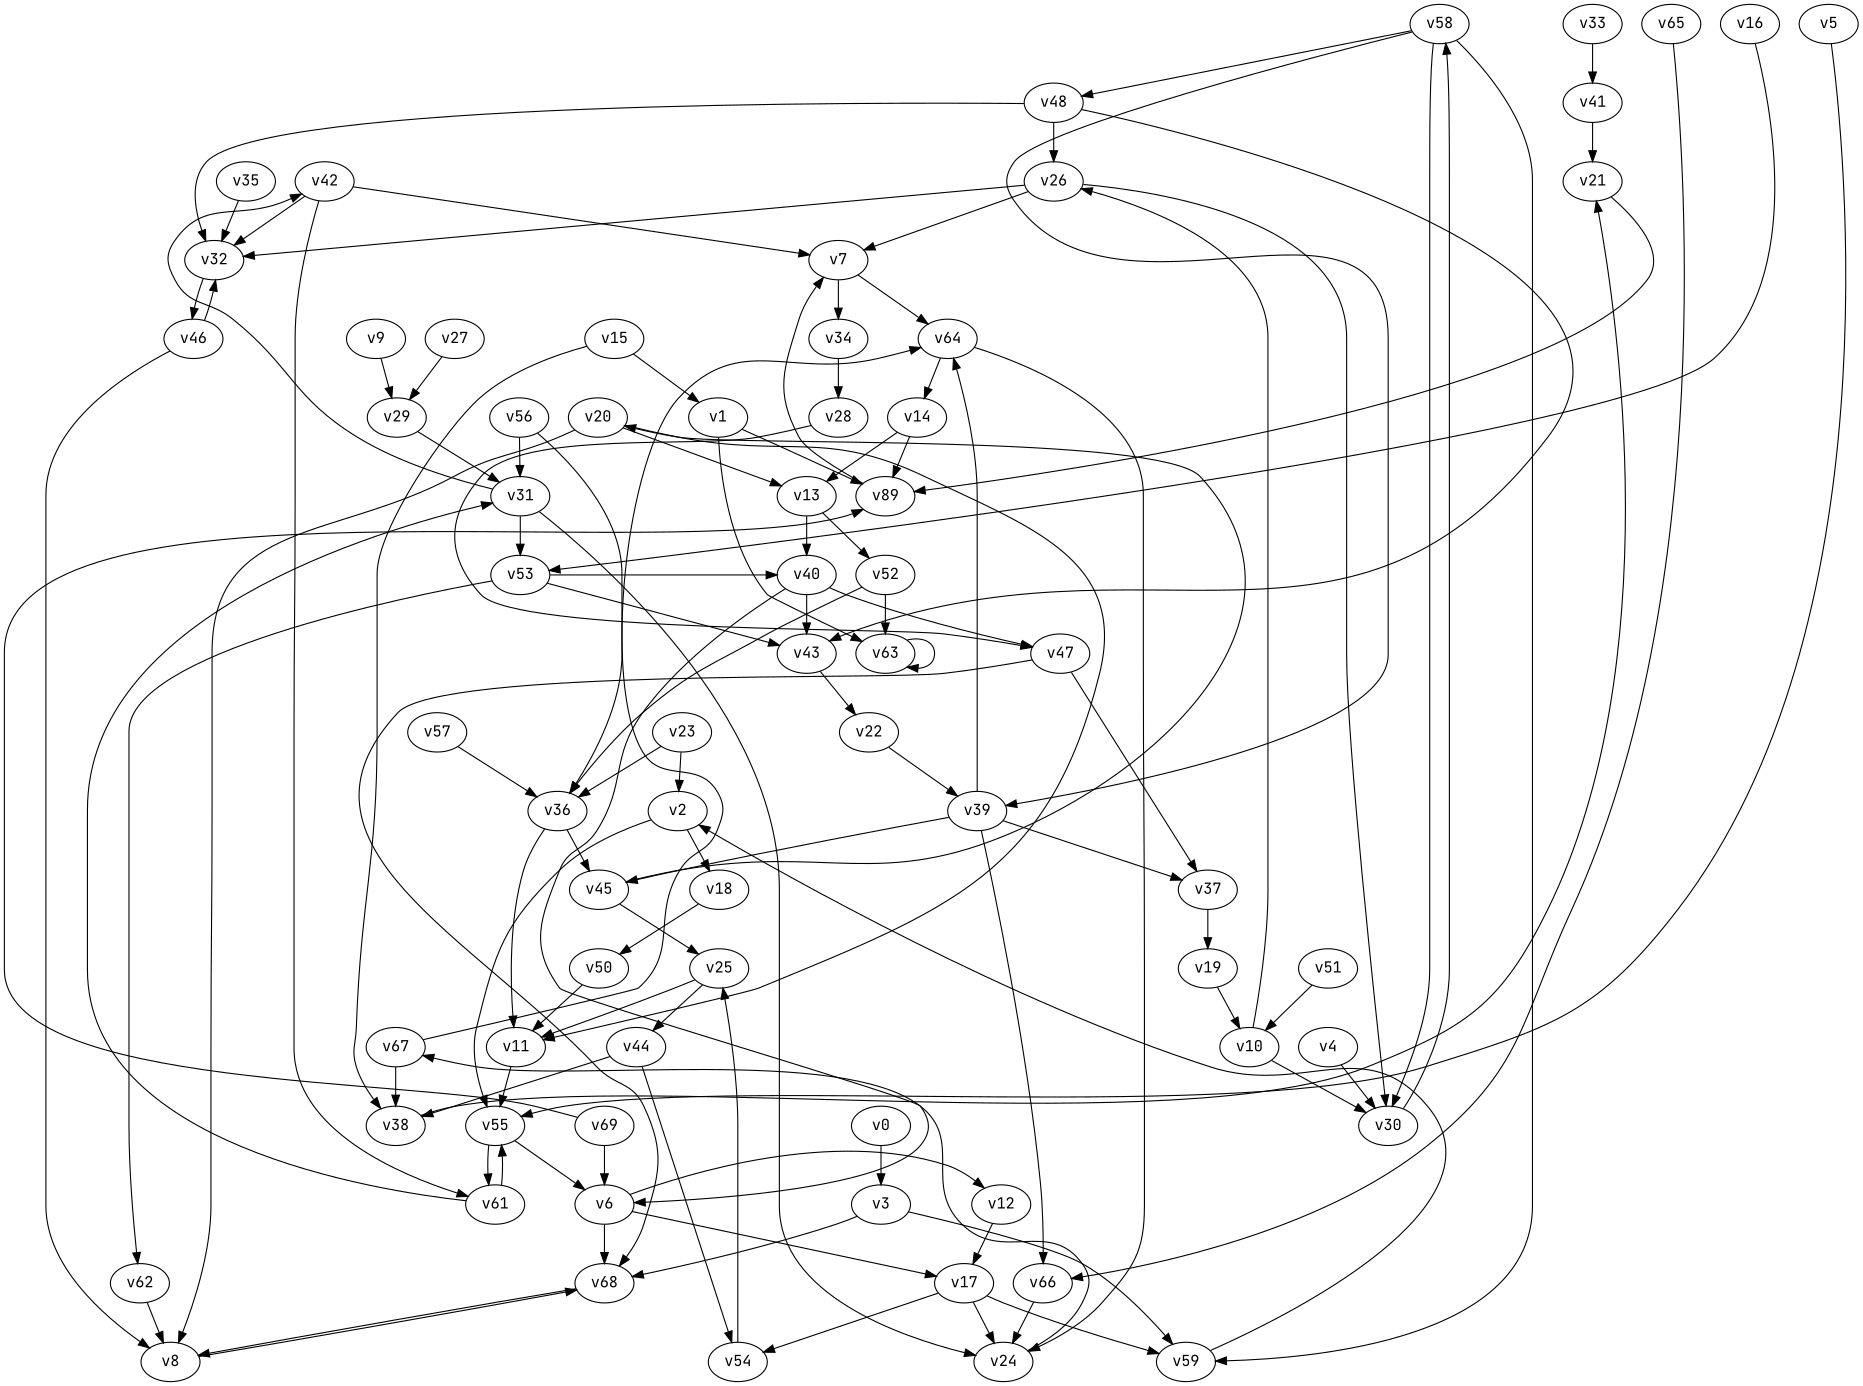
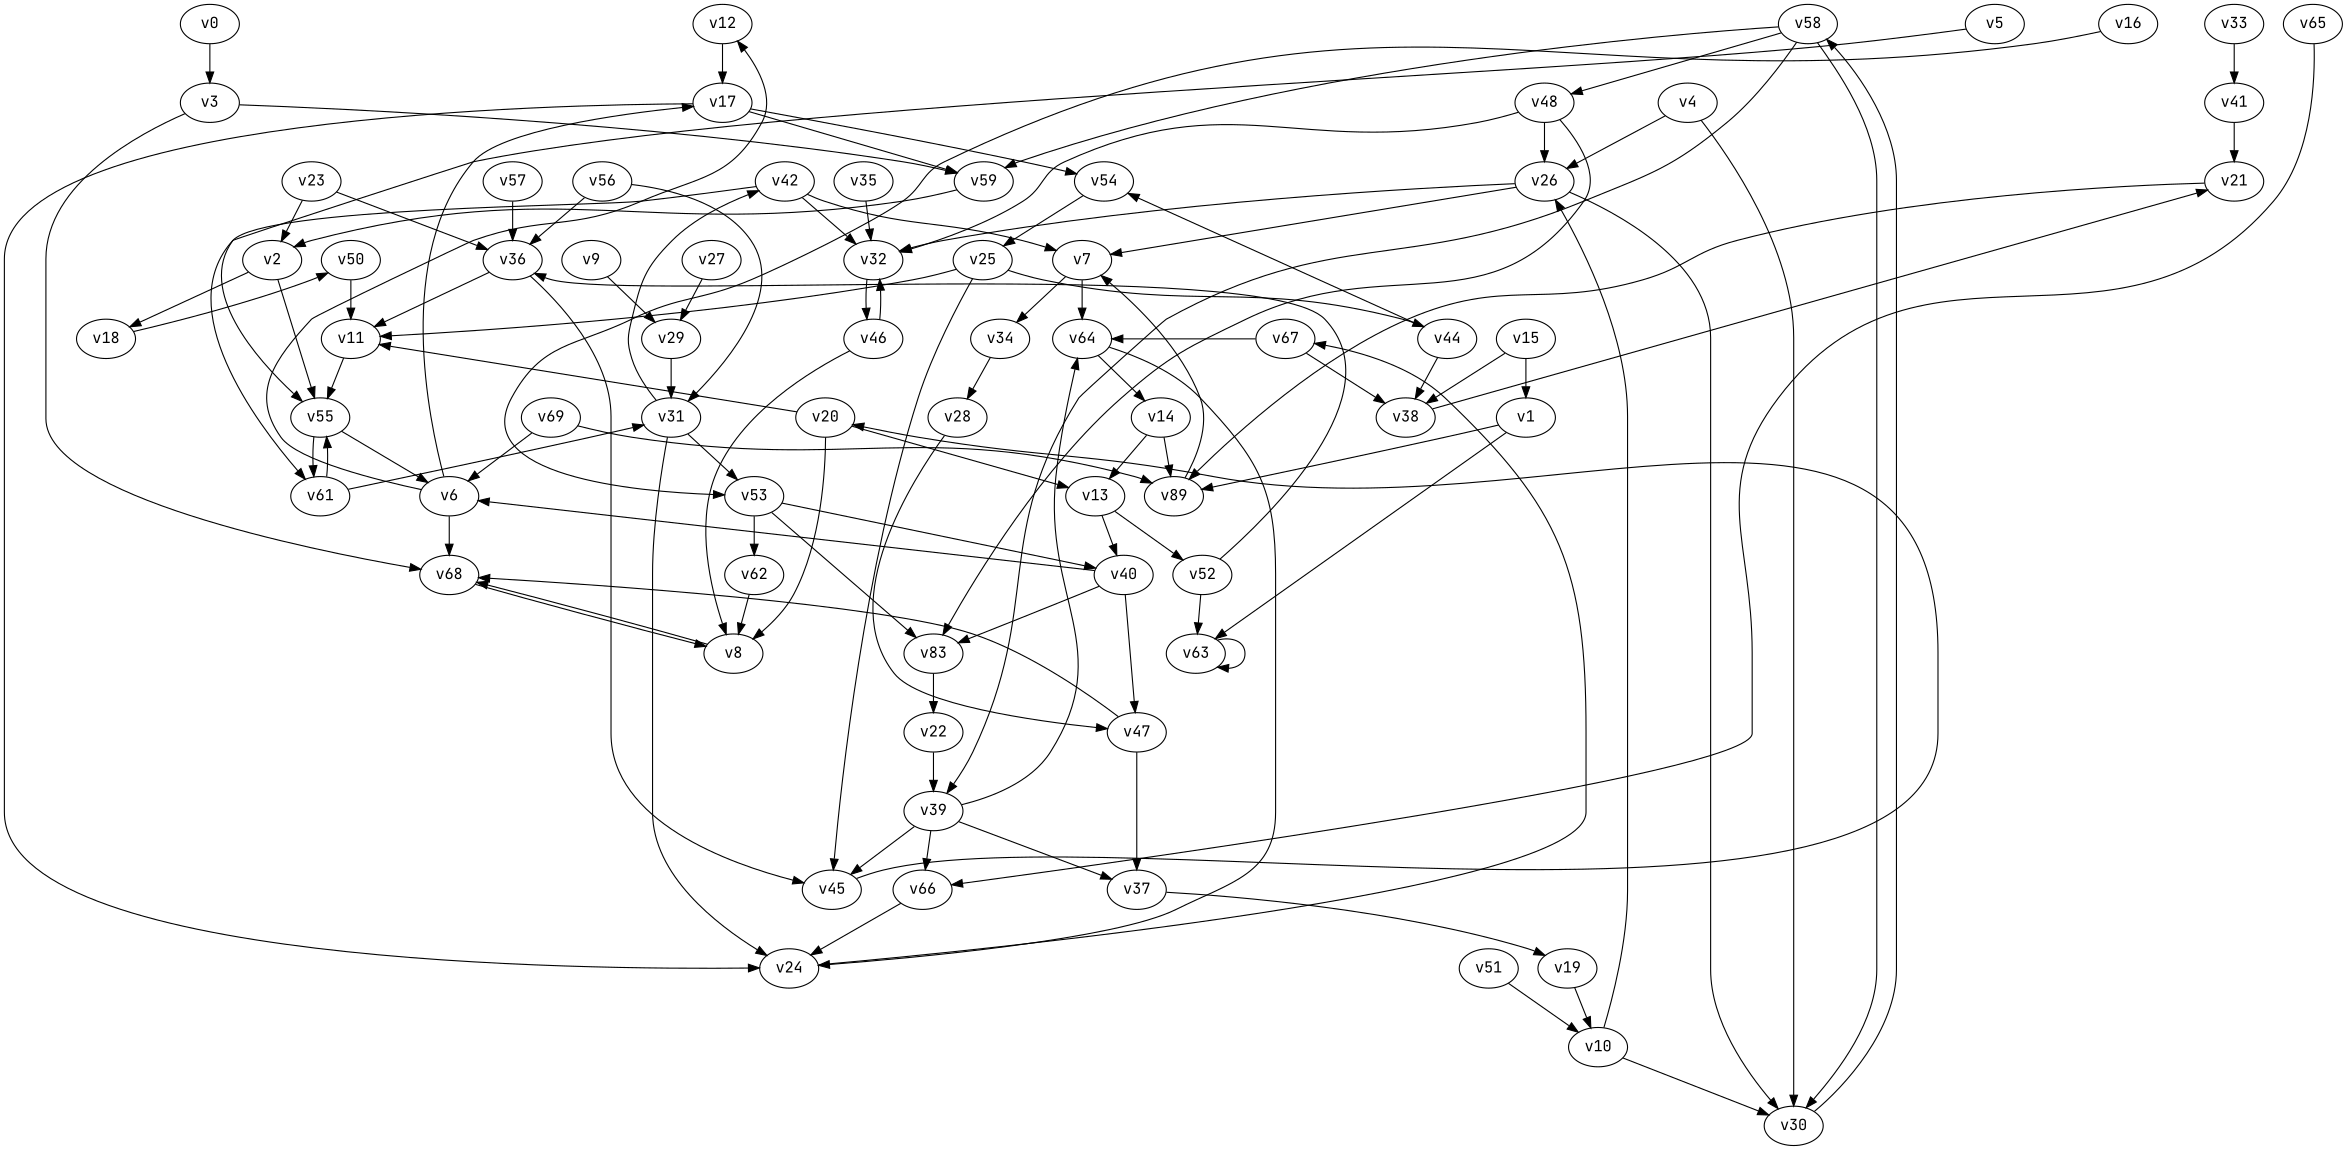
  digraph {
    fontname="JetBrains Mono"
    node [fontname="JetBrains Mono" player=0]
    edge [fontname="JetBrains Mono"]
    v0 [player=1]
    v3
    v59
    v68
    n5 [label=v89]
    v1
    v63 [player=1]
    v7 [player=1]
    v2 [player=1]
    v18 [player=1]
    v55 [player=1]
    v50 [player=1]
    v6
    v61 [player=1]
    v8
    v26 [player=1]
    v4
    v30
    v32
    v58 [player=1]
    v5
    v12 [player=1]
    v17
    v24
    v54
    v34 [player=1]
    v64 [player=1]
    v28 [player=1]
    v14
    v29 [player=1]
    v9
    v31 [player=1]
    v10
    v11
    v13
    v40
    v52 [player=1]
    v47 [player=1]
-   v43
+   v43 [label=v83]
    v36 [player=1]
    v15 [player=1]
    v38
    v21
    v16
    v53
    v62 [player=1]
    v67 [player=1]
    v25
    v19
    v20 [player=1]
    v22
    v39
    v45 [player=1]
    v37 [player=1]
    v66
    v23
    v44 [player=1]
    v46
    v27
    v42 [player=1]
    v48 [player=1]
    v33 [player=1]
    v41
    v35 [player=1]
    v51
    v56
    v57 [player=1]
    v65 [player=1]
    v69
    v0 -> v3
    v3 -> v59
    v3 -> v68
    v59 -> v2 [constraint="t mod 4 == 1"]
    v68 -> v8
    n5 -> v7
    v1 -> n5
    v1 -> v63
    v63 -> v63
    v7 -> v34
    v7 -> v64
    v2 -> v18
    v2 -> v55
    v18 -> v50 [constraint="t < 10"]
    v55 -> v6
    v55 -> v61
    v50 -> v11
    v6 -> v68
    v6 -> v12 [constraint="t mod 3 == 2"]
    v6 -> v17
    v61 -> v55
    v61 -> v31 [constraint="t < 6"]
    v8 -> v68 [constraint="t >= 3"]
    v26 -> v7
    v26 -> v30
    v26 -> v32
+   v4 -> v26
    v4 -> v30
    v30 -> v58
    v32 -> v46
    v58 -> v59
    v58 -> v30
    v58 -> v39 [constraint="t < 7"]
    v58 -> v48
    v5 -> v55 [constraint="t < 15"]
    v12 -> v17
    v17 -> v59
    v17 -> v24
    v17 -> v54
    v24 -> v67 [constraint="t >= 3"]
    v54 -> v25
    v34 -> v28
    v64 -> v24
    v64 -> v14
    v28 -> v47 [constraint="t >= 3"]
    v14 -> n5
    v14 -> v13
    v29 -> v31
    v9 -> v29
    v31 -> v24
    v31 -> v53
    v31 -> v42 [constraint="t < 11"]
    v10 -> v26
    v10 -> v30
    v11 -> v55
    v13 -> v40
    v13 -> v52
    v40 -> v6 [constraint="t < 10"]
    v40 -> v47
    v40 -> v43
    v52 -> v63
    v52 -> v36 [constraint="t mod 4 == 3"]
    v47 -> v68 [constraint="t >= 5"]
    v47 -> v37
    v43 -> v22
    v36 -> v11
    v36 -> v45
    v15 -> v1
    v15 -> v38
    v38 -> v21 [constraint="t < 13"]
    v21 -> n5 [constraint="t >= 4"]
    v16 -> v53 [constraint="t < 15"]
    v53 -> v40 [constraint="t mod 4 == 0"]
    v53 -> v43
    v53 -> v62
    v62 -> v8
    v67 -> v64 [constraint="t >= 5"]
    v67 -> v38
    v25 -> v11
-   v45 -> v25
+   v25 -> v45
    v25 -> v44
    v19 -> v10
    v20 -> v8
    v20 -> v11 [constraint="t mod 4 == 1"]
    v20 -> v13
    v22 -> v39
    v39 -> v64
    v39 -> v45
    v39 -> v37
    v39 -> v66
    v45 -> v20 [constraint="t mod 5 == 3"]
    v37 -> v19
    v66 -> v24
    v23 -> v2
    v23 -> v36
    v44 -> v54
    v44 -> v38
    v46 -> v8
    v46 -> v32
    v27 -> v29
    v42 -> v7
    v42 -> v61
    v42 -> v32
    v48 -> v26
    v48 -> v32
    v48 -> v43 [constraint="t < 5"]
    v33 -> v41
    v41 -> v21
    v35 -> v32
    v51 -> v10
    v56 -> v31
    v56 -> v36
    v57 -> v36
    v65 -> v66 [constraint="t < 10"]
    v69 -> n5 [constraint="t >= 2"]
    v69 -> v6
  }
